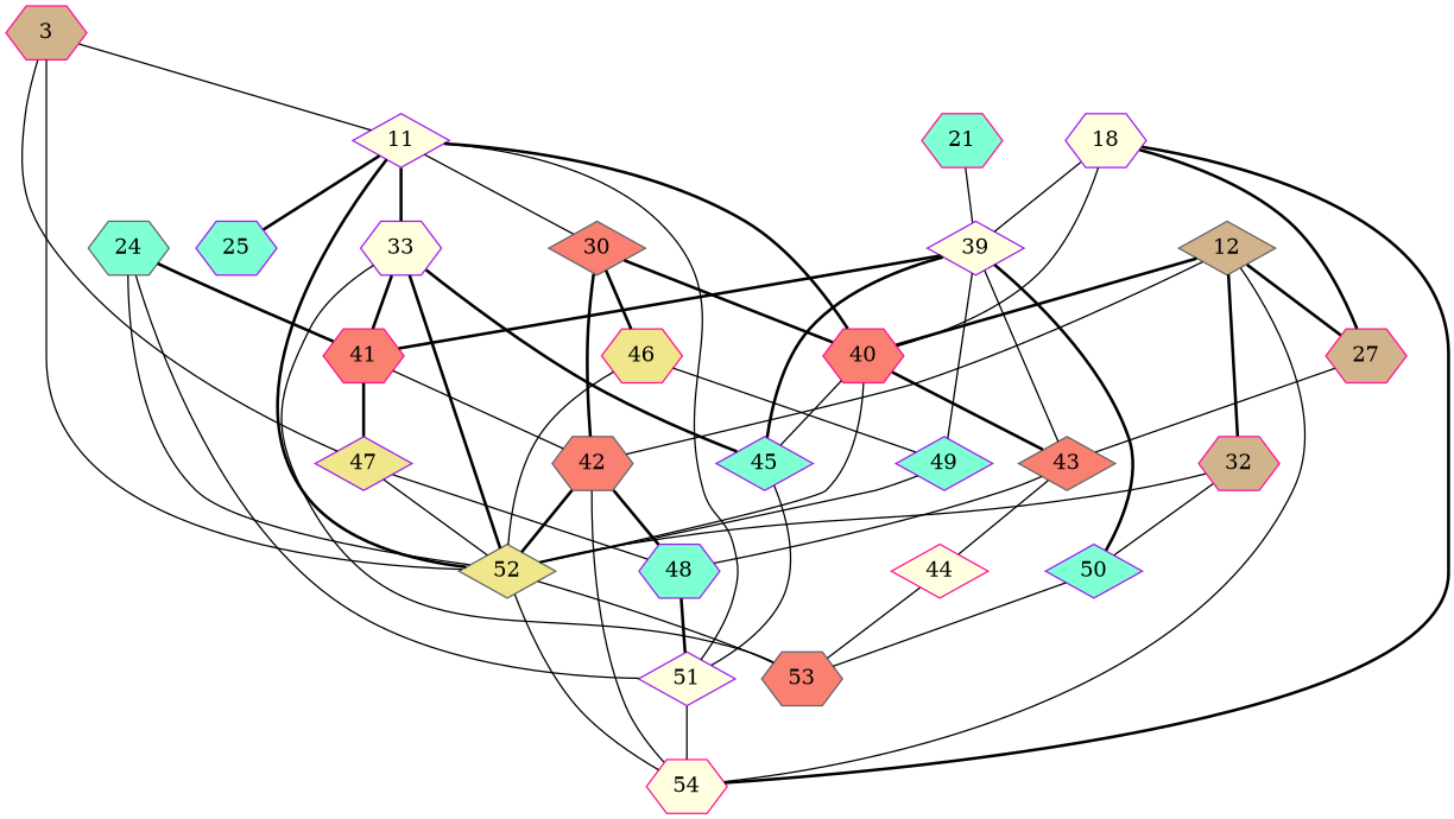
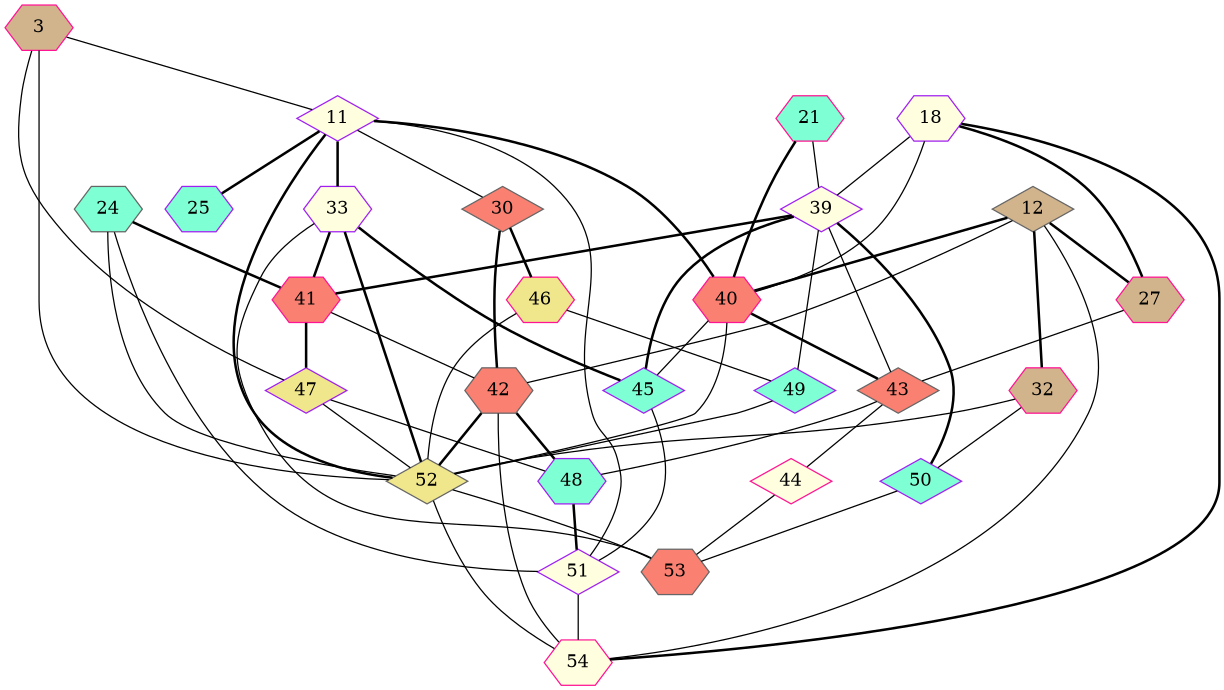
  graph {
    node [color=purple fillcolor=lightyellow shape=hexagon style=filled]
    edge [style=solid]
    11 [shape=diamond super="+8"]
    52 [color=gray40 fillcolor=khaki shape=diamond super="+9+16+35"]
    25 [fillcolor=aquamarine]
    30 [color=gray40 fillcolor=salmon shape=diamond]
    33 [super="+26+22"]
    40 [color=deeppink fillcolor=salmon super="+29"]
    51 [shape=diamond super="+31"]
    3 [color=deeppink fillcolor=tan]
    47 [fillcolor=khaki shape=diamond super="+37"]
    48 [fillcolor=aquamarine]
    54 [color=deeppink super="+28"]
    53 [color=gray40 fillcolor=salmon]
    42 [color=gray40 fillcolor=salmon super="+1+20"]
    46 [color=deeppink fillcolor=khaki super="+38"]
    41 [color=deeppink fillcolor=salmon super="+7+23+36"]
    45 [fillcolor=aquamarine shape=diamond]
    43 [color=gray40 fillcolor=salmon shape=diamond super="+34"]
    32 [color=deeppink fillcolor=tan super="+13"]
    50 [fillcolor=aquamarine shape=diamond super="+5"]
    12 [color=gray40 fillcolor=tan shape=diamond]
    27 [color=deeppink fillcolor=tan]
    39 [shape=diamond super="+6"]
    49 [fillcolor=aquamarine shape=diamond]
    18
    21 [color=deeppink fillcolor=aquamarine]
    24 [color=gray40 fillcolor=aquamarine]
    44 [color=deeppink shape=diamond]
    11 -- 52 [style=bold]
    11 -- 25 [style=bold]
    11 -- 30
    11 -- 33 [style=bold weight=2]
    11 -- 40 [style=bold weight=2]
    11 -- 51
    52 -- 54
    52 -- 53 [weight=2]
    30 -- 42 [style=bold]
    30 -- 46 [style=bold]
    33 -- 52 [style=bold]
    33 -- 53 [weight=2]
    33 -- 41 [style=bold]
    33 -- 45 [style=bold]
    40 -- 52 [weight=2]
    40 -- 45
    40 -- 43 [style=bold]
    51 -- 54
    3 -- 11 [weight=2]
    3 -- 52 [weight=2]
    3 -- 47
    47 -- 52
    47 -- 48
    48 -- 51 [style=bold]
    42 -- 52 [style=bold weight=4]
    42 -- 48 [style=bold]
    42 -- 54 [weight=2]
    46 -- 52
    46 -- 49 [weight=2]
    41 -- 47 [style=bold]
    41 -- 42
    45 -- 51
    43 -- 48 [weight=2]
    43 -- 44
    32 -- 52 [weight=2]
    32 -- 50
    50 -- 53 [weight=2]
    12 -- 40 [style=bold]
    12 -- 54
    12 -- 42
    12 -- 32 [style=bold weight=2]
    12 -- 27 [style=bold]
    27 -- 43 [weight=2]
    39 -- 41 [style=bold]
    39 -- 45 [style=bold]
    39 -- 43
    39 -- 50 [style=bold]
    39 -- 49
    49 -- 52 [weight=2]
    18 -- 40
    18 -- 54 [style=bold weight=2]
    18 -- 27 [style=bold]
    18 -- 39 [weight=2]
-   30 -- 40 [style=bold]
+   21 -- 40 [style=bold]
    21 -- 39
    24 -- 52 [weight=2]
    24 -- 51
    24 -- 41 [style=bold]
    44 -- 53
  }
